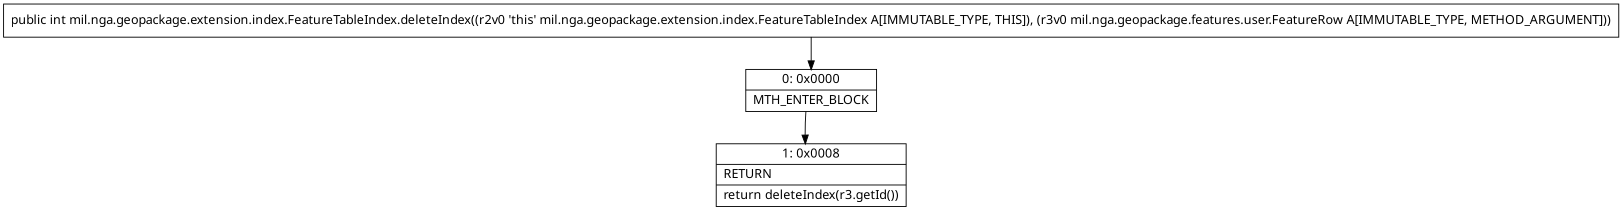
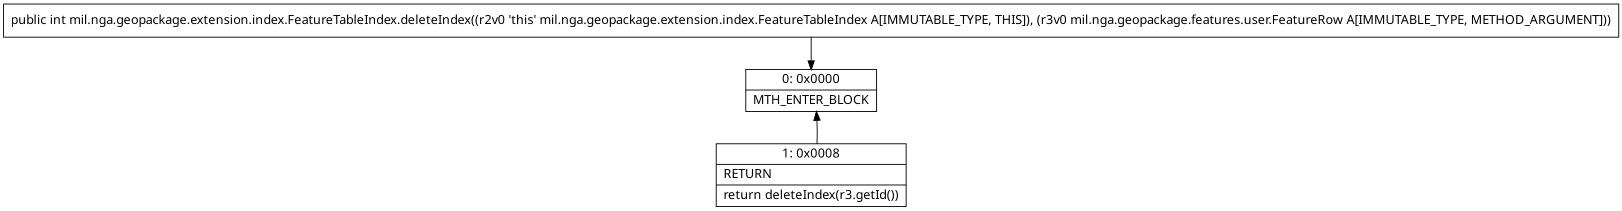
  digraph {
    fontname="Noto Sans"
    node [shape=record fontname="Noto Sans"]
    edge [fontname="Noto Sans"]
    n1 [label="{0\:\ 0x0000|MTH_ENTER_BLOCK\l}"]
    n2 [label="{1\:\ 0x0008|RETURN\l|return deleteIndex(r3.getId())\l}"]
    n3 [label="{public int mil.nga.geopackage.extension.index.FeatureTableIndex.deleteIndex((r2v0 'this' mil.nga.geopackage.extension.index.FeatureTableIndex A[IMMUTABLE_TYPE, THIS]), (r3v0 mil.nga.geopackage.features.user.FeatureRow A[IMMUTABLE_TYPE, METHOD_ARGUMENT])) }"]
-   n1 -> n2
+   n2 -> n1
    n3 -> n1
  }
